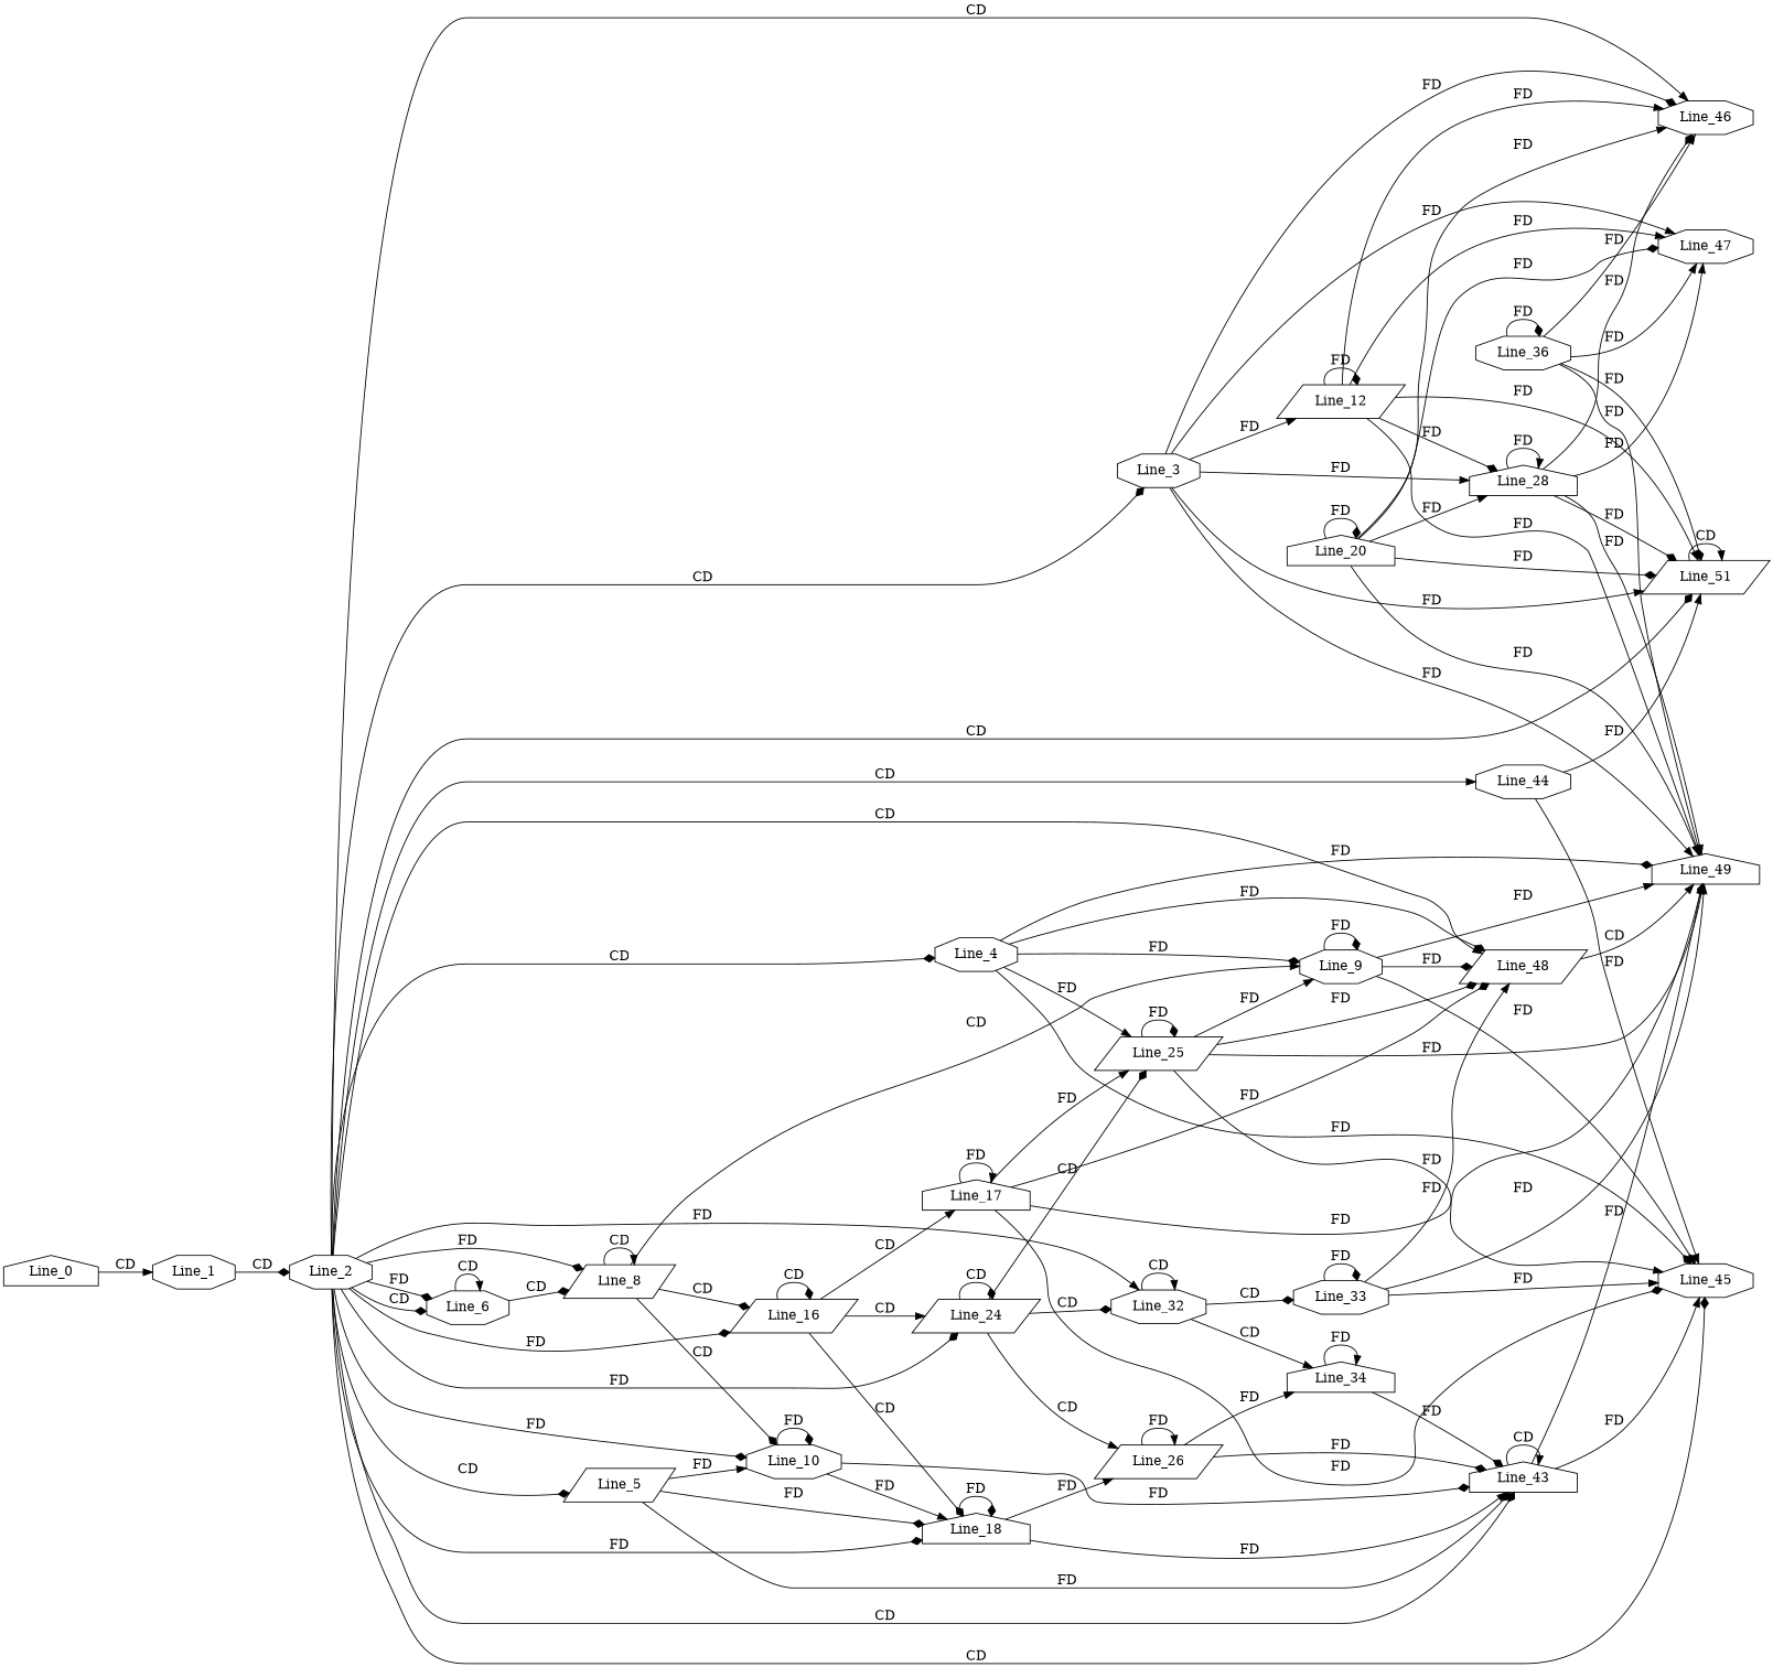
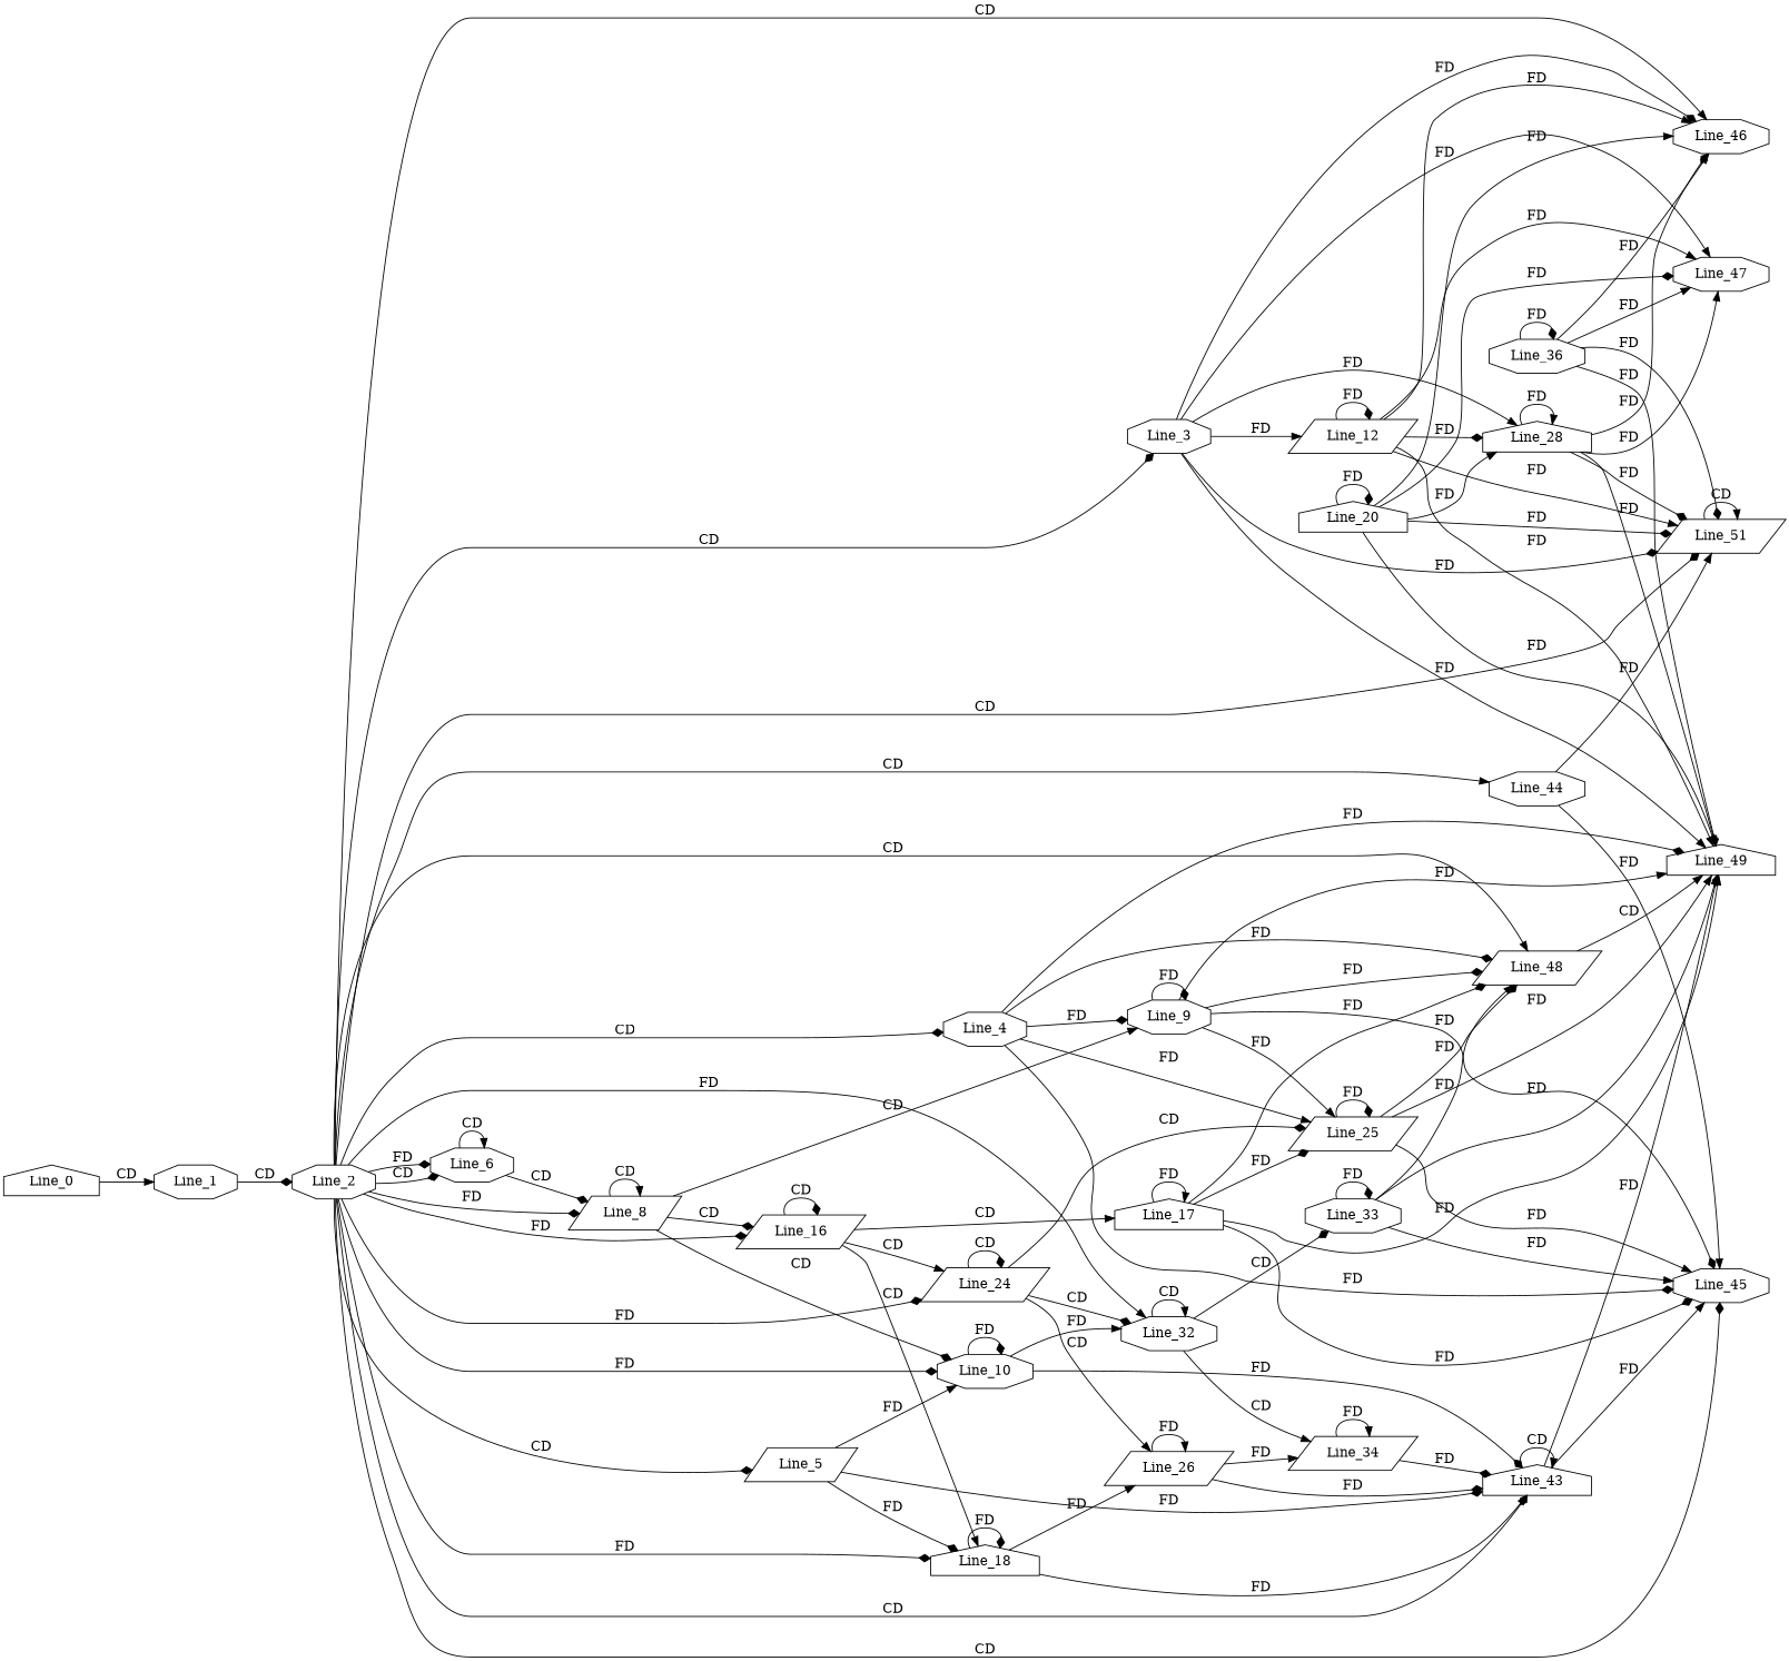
  digraph {
    rankdir=LR
    node [shape=octagon]
    edge [arrowhead=normal]
    Line_0 [shape=house]
    Line_1
    Line_2
    Line_3
    Line_4
    Line_5 [shape=parallelogram]
    Line_6
    Line_8 [shape=parallelogram]
    Line_10
    Line_16 [shape=parallelogram]
    Line_18 [shape=house]
    Line_24 [shape=parallelogram]
    Line_32
    Line_43 [shape=house]
    Line_44
    Line_45
    Line_46
    Line_48 [shape=parallelogram]
    Line_51 [shape=parallelogram]
    Line_47
    Line_12 [shape=parallelogram]
    Line_28 [shape=house]
    Line_49 [shape=house]
    Line_9
    Line_25 [shape=parallelogram]
    Line_17 [shape=house]
    Line_26 [shape=parallelogram]
-   Line_34 [shape=house]
+   Line_34 [shape=parallelogram]
    Line_33
    Line_20 [shape=house]
    Line_36
    Line_0 -> Line_1 [label=CD]
    Line_1 -> Line_2 [arrowhead=diamond label=CD]
    Line_2 -> Line_3 [arrowhead=diamond label=CD]
    Line_2 -> Line_4 [arrowhead=diamond label=CD]
    Line_2 -> Line_5 [arrowhead=diamond label=CD]
    Line_2 -> Line_6 [arrowhead=diamond label=CD]
    Line_2 -> Line_6 [arrowhead=diamond label=FD]
    Line_2 -> Line_8 [arrowhead=diamond label=FD]
    Line_2 -> Line_10 [arrowhead=diamond label=FD]
    Line_2 -> Line_16 [arrowhead=diamond label=FD]
    Line_2 -> Line_18 [arrowhead=diamond label=FD]
    Line_2 -> Line_24 [arrowhead=diamond label=FD]
    Line_2 -> Line_32 [label=FD]
    Line_2 -> Line_43 [arrowhead=diamond label=CD]
    Line_2 -> Line_44 [label=CD]
    Line_2 -> Line_45 [arrowhead=diamond label=CD]
    Line_2 -> Line_46 [label=CD]
    Line_2 -> Line_48 [label=CD]
    Line_2 -> Line_51 [arrowhead=diamond label=CD]
    Line_3 -> Line_46 [arrowhead=diamond label=FD]
-   Line_3 -> Line_51 [label=FD]
+   Line_3 -> Line_51 [arrowhead=diamond label=FD]
    Line_3 -> Line_47 [label=FD]
    Line_3 -> Line_12 [label=FD]
    Line_3 -> Line_28 [label=FD]
    Line_3 -> Line_49 [label=FD]
    Line_4 -> Line_45 [arrowhead=diamond label=FD]
    Line_4 -> Line_48 [arrowhead=diamond label=FD]
    Line_4 -> Line_49 [arrowhead=diamond label=FD]
    Line_4 -> Line_9 [arrowhead=diamond label=FD]
    Line_4 -> Line_25 [label=FD]
    Line_5 -> Line_10 [label=FD]
    Line_5 -> Line_18 [arrowhead=diamond label=FD]
    Line_5 -> Line_43 [arrowhead=diamond label=FD]
    Line_6 -> Line_6 [label=CD]
    Line_6 -> Line_8 [arrowhead=diamond label=CD]
    Line_8 -> Line_8 [label=CD]
    Line_8 -> Line_10 [arrowhead=diamond label=CD]
    Line_8 -> Line_16 [arrowhead=diamond label=CD]
    Line_8 -> Line_9 [label=CD]
    Line_10 -> Line_10 [arrowhead=diamond label=FD]
-   Line_10 -> Line_18 [label=FD]
+   Line_10 -> Line_32 [label=FD]
    Line_10 -> Line_43 [arrowhead=diamond label=FD]
    Line_16 -> Line_16 [arrowhead=diamond label=CD]
-   Line_16 -> Line_18 [arrowhead=diamond label=CD]
+   Line_16 -> Line_18 [label=CD]
    Line_16 -> Line_24 [label=CD]
    Line_16 -> Line_17 [label=CD]
    Line_18 -> Line_18 [arrowhead=diamond label=FD]
    Line_18 -> Line_43 [label=FD]
    Line_18 -> Line_26 [label=FD]
    Line_24 -> Line_24 [arrowhead=diamond label=CD]
    Line_24 -> Line_32 [arrowhead=diamond label=CD]
    Line_24 -> Line_25 [arrowhead=diamond label=CD]
    Line_24 -> Line_26 [label=CD]
    Line_32 -> Line_32 [label=CD]
    Line_32 -> Line_34 [label=CD]
    Line_32 -> Line_33 [arrowhead=diamond label=CD]
    Line_43 -> Line_43 [label=CD]
    Line_43 -> Line_45 [label=FD]
    Line_43 -> Line_49 [arrowhead=diamond label=FD]
    Line_44 -> Line_45 [label=FD]
    Line_44 -> Line_51 [label=FD]
    Line_48 -> Line_49 [label=CD]
    Line_51 -> Line_51 [label=CD]
    Line_12 -> Line_46 [label=FD]
    Line_12 -> Line_51 [label=FD]
    Line_12 -> Line_47 [label=FD]
    Line_12 -> Line_12 [arrowhead=diamond label=FD]
    Line_12 -> Line_28 [arrowhead=diamond label=FD]
    Line_12 -> Line_49 [label=FD]
    Line_28 -> Line_46 [arrowhead=diamond label=FD]
    Line_28 -> Line_51 [arrowhead=diamond label=FD]
    Line_28 -> Line_47 [label=FD]
    Line_28 -> Line_28 [label=FD]
    Line_28 -> Line_49 [label=FD]
    Line_9 -> Line_45 [arrowhead=diamond label=FD]
    Line_9 -> Line_48 [arrowhead=diamond label=FD]
    Line_9 -> Line_49 [label=FD]
    Line_9 -> Line_9 [arrowhead=diamond label=FD]
-   Line_25 -> Line_9 [label=FD]
+   Line_9 -> Line_25 [label=FD]
    Line_25 -> Line_45 [label=FD]
    Line_25 -> Line_48 [arrowhead=diamond label=FD]
    Line_25 -> Line_49 [label=FD]
    Line_25 -> Line_25 [arrowhead=diamond label=FD]
    Line_17 -> Line_45 [arrowhead=diamond label=FD]
    Line_17 -> Line_48 [arrowhead=diamond label=FD]
    Line_17 -> Line_49 [label=FD]
-   Line_17 -> Line_25 [label=FD]
+   Line_17 -> Line_25 [arrowhead=diamond label=FD]
    Line_17 -> Line_17 [label=FD]
    Line_26 -> Line_43 [arrowhead=diamond label=FD]
    Line_26 -> Line_26 [label=FD]
    Line_26 -> Line_34 [label=FD]
    Line_34 -> Line_43 [arrowhead=diamond label=FD]
    Line_34 -> Line_34 [label=FD]
    Line_33 -> Line_45 [label=FD]
    Line_33 -> Line_48 [label=FD]
    Line_33 -> Line_49 [label=FD]
    Line_33 -> Line_33 [arrowhead=diamond label=FD]
    Line_20 -> Line_46 [label=FD]
    Line_20 -> Line_51 [arrowhead=diamond label=FD]
    Line_20 -> Line_47 [arrowhead=diamond label=FD]
    Line_20 -> Line_28 [label=FD]
    Line_20 -> Line_49 [label=FD]
    Line_20 -> Line_20 [arrowhead=diamond label=FD]
    Line_36 -> Line_46 [label=FD]
    Line_36 -> Line_51 [arrowhead=diamond label=FD]
    Line_36 -> Line_47 [label=FD]
    Line_36 -> Line_49 [arrowhead=diamond label=FD]
    Line_36 -> Line_36 [arrowhead=diamond label=FD]
  }
